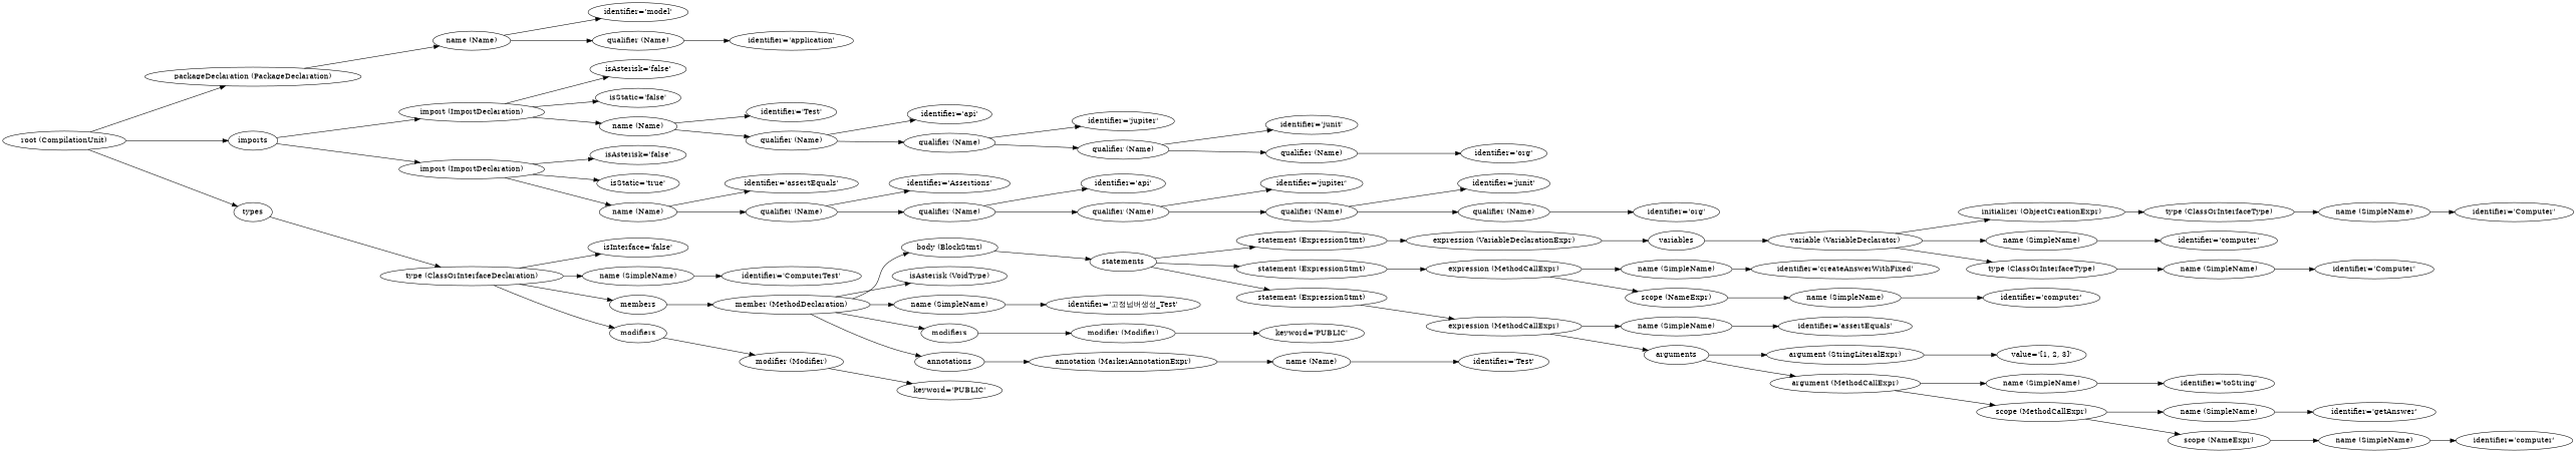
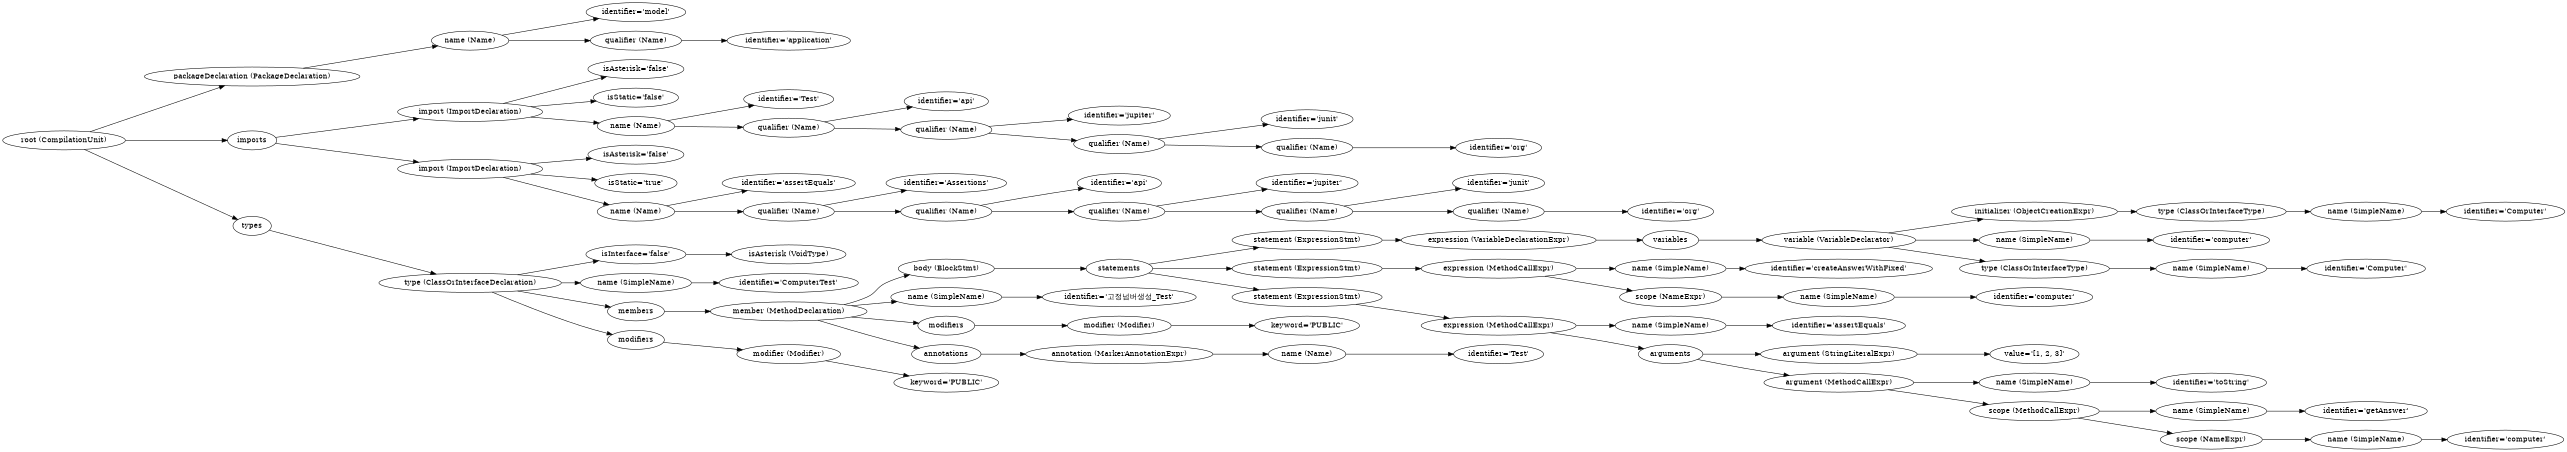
  digraph {
    rankdir=LR
    n1 [label="root (CompilationUnit)"]
    n2 [label="packageDeclaration (PackageDeclaration)"]
    n3 [label=imports]
    n4 [label=types]
    n5 [label="name (Name)"]
    n6 [label="import (ImportDeclaration)"]
    n7 [label="import (ImportDeclaration)"]
    n8 [label="type (ClassOrInterfaceDeclaration)"]
    n9 [label="identifier='model'"]
    n10 [label="qualifier (Name)"]
    n11 [label="identifier='application'"]
    n12 [label="isAsterisk='false'"]
    n13 [label="isStatic='false'"]
    n14 [label="name (Name)"]
    n15 [label="isAsterisk='false'"]
    n16 [label="isStatic='true'"]
    n17 [label="name (Name)"]
    n18 [label="identifier='Test'"]
    n19 [label="qualifier (Name)"]
    n20 [label="identifier='api'"]
    n21 [label="qualifier (Name)"]
    n22 [label="identifier='jupiter'"]
    n23 [label="qualifier (Name)"]
    n24 [label="identifier='junit'"]
    n25 [label="qualifier (Name)"]
    n26 [label="identifier='org'"]
    n27 [label="identifier='assertEquals'"]
    n28 [label="qualifier (Name)"]
    n29 [label="identifier='Assertions'"]
    n30 [label="qualifier (Name)"]
    n31 [label="identifier='api'"]
    n32 [label="qualifier (Name)"]
    n33 [label="identifier='jupiter'"]
    n34 [label="qualifier (Name)"]
    n35 [label="identifier='junit'"]
    n36 [label="qualifier (Name)"]
    n37 [label="identifier='org'"]
    n38 [label="isInterface='false'"]
    n39 [label="name (SimpleName)"]
    n40 [label=members]
    n41 [label=modifiers]
    n42 [label="identifier='ComputerTest'"]
    n43 [label="member (MethodDeclaration)"]
    n44 [label="modifier (Modifier)"]
    n45 [label="body (BlockStmt)"]
    n46 [label="isAsterisk (VoidType)"]
    n47 [label="name (SimpleName)"]
    n48 [label=modifiers]
    n49 [label=annotations]
    n50 [label=statements]
    n51 [label="identifier='고정넘버생성_Test'"]
    n52 [label="modifier (Modifier)"]
    n53 [label="annotation (MarkerAnnotationExpr)"]
    n54 [label="statement (ExpressionStmt)"]
    n55 [label="statement (ExpressionStmt)"]
    n56 [label="statement (ExpressionStmt)"]
    n57 [label="expression (VariableDeclarationExpr)"]
    n58 [label="expression (MethodCallExpr)"]
    n59 [label="expression (MethodCallExpr)"]
    n60 [label=variables]
    n61 [label="variable (VariableDeclarator)"]
    n62 [label="initializer (ObjectCreationExpr)"]
    n63 [label="name (SimpleName)"]
    n64 [label="type (ClassOrInterfaceType)"]
    n65 [label="type (ClassOrInterfaceType)"]
    n66 [label="identifier='computer'"]
    n67 [label="name (SimpleName)"]
    n68 [label="name (SimpleName)"]
    n69 [label="identifier='Computer'"]
    n70 [label="identifier='Computer'"]
    n71 [label="name (SimpleName)"]
    n72 [label="scope (NameExpr)"]
    n73 [label="identifier='createAnswerWithFixed'"]
    n74 [label="name (SimpleName)"]
    n75 [label="identifier='computer'"]
    n76 [label="name (SimpleName)"]
    n77 [label=arguments]
    n78 [label="identifier='assertEquals'"]
    n79 [label="argument (StringLiteralExpr)"]
    n80 [label="argument (MethodCallExpr)"]
    n81 [label="value='[1, 2, 3]'"]
    n82 [label="name (SimpleName)"]
    n83 [label="scope (MethodCallExpr)"]
    n84 [label="identifier='toString'"]
    n85 [label="name (SimpleName)"]
    n86 [label="scope (NameExpr)"]
    n87 [label="identifier='getAnswer'"]
    n88 [label="name (SimpleName)"]
    n89 [label="identifier='computer'"]
    n90 [label="keyword='PUBLIC'"]
    n91 [label="name (Name)"]
    n92 [label="identifier='Test'"]
    n93 [label="keyword='PUBLIC'"]
    n1 -> n2
    n1 -> n3
    n1 -> n4
    n2 -> n5
    n3 -> n6
    n3 -> n7
    n4 -> n8
    n5 -> n9
    n5 -> n10
    n6 -> n12
    n6 -> n13
    n6 -> n14
    n7 -> n15
    n7 -> n16
    n7 -> n17
    n8 -> n38
    n8 -> n39
    n8 -> n40
    n8 -> n41
    n10 -> n11
    n14 -> n18
    n14 -> n19
    n17 -> n27
    n17 -> n28
    n19 -> n20
    n19 -> n21
    n21 -> n22
    n21 -> n23
    n23 -> n24
    n23 -> n25
    n25 -> n26
    n28 -> n29
    n28 -> n30
    n30 -> n31
    n30 -> n32
    n32 -> n33
    n32 -> n34
    n34 -> n35
    n34 -> n36
    n36 -> n37
    n39 -> n42
    n40 -> n43
    n41 -> n44
    n43 -> n45
-   n43 -> n46
+   n38 -> n46
    n43 -> n47
    n43 -> n48
    n43 -> n49
    n44 -> n93
    n45 -> n50
    n47 -> n51
    n48 -> n52
    n49 -> n53
    n50 -> n54
    n50 -> n55
    n50 -> n56
    n52 -> n90
    n53 -> n91
    n54 -> n57
    n55 -> n58
    n56 -> n59
    n57 -> n60
    n58 -> n71
    n58 -> n72
    n59 -> n76
    n59 -> n77
    n60 -> n61
    n61 -> n62
    n61 -> n63
    n61 -> n64
    n62 -> n65
    n63 -> n66
    n64 -> n67
    n65 -> n68
    n67 -> n70
    n68 -> n69
    n71 -> n73
    n72 -> n74
    n74 -> n75
    n76 -> n78
    n77 -> n79
    n77 -> n80
    n79 -> n81
    n80 -> n82
    n80 -> n83
    n82 -> n84
    n83 -> n85
    n83 -> n86
    n85 -> n87
    n86 -> n88
    n88 -> n89
    n91 -> n92
  }
